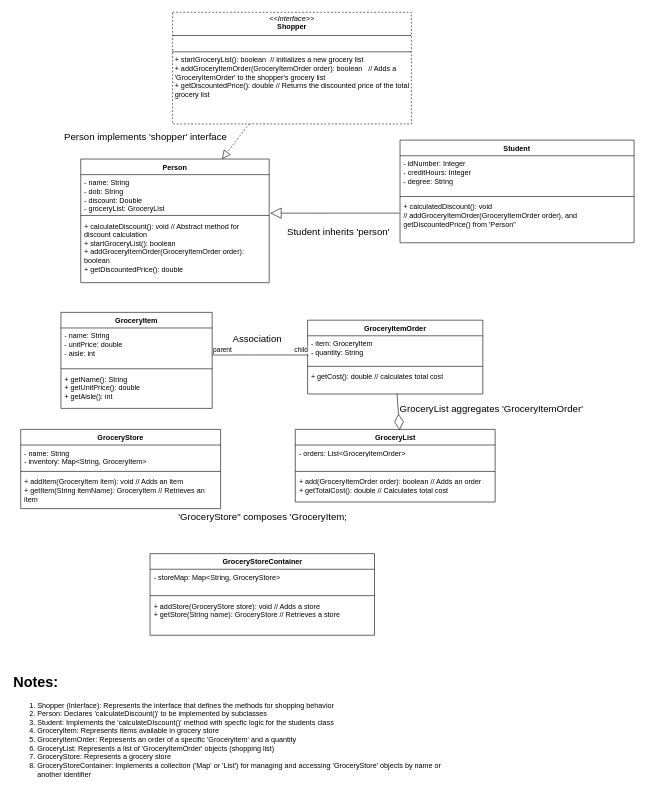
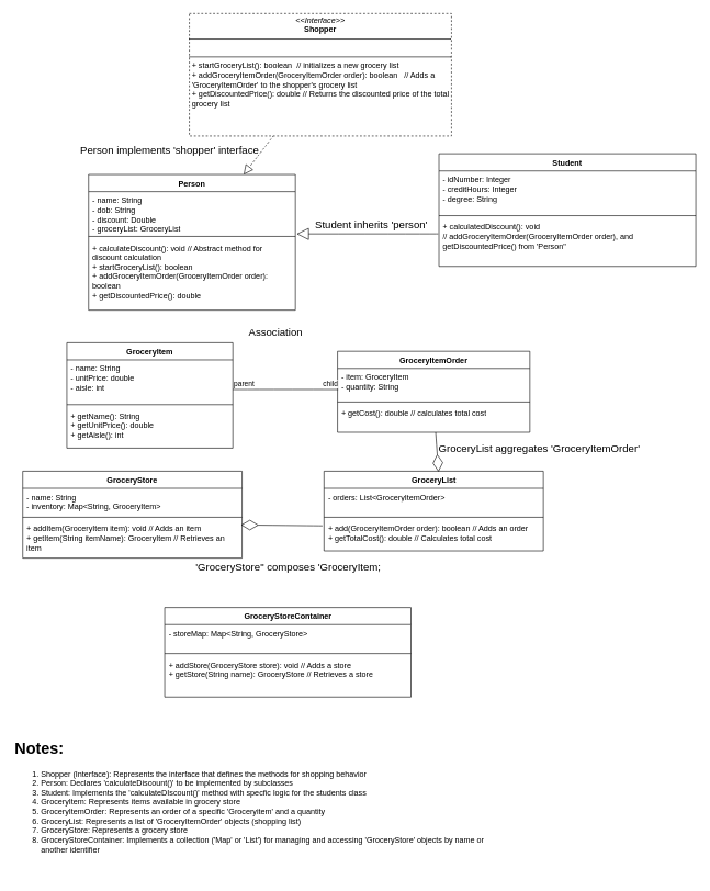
  <mxCell id="0" />
  <mxCell id="1" parent="0" />
  <mxCell id="2" value="Person" style="swimlane;fontStyle=1;align=center;verticalAlign=top;childLayout=stackLayout;horizontal=1;startSize=26;horizontalStack=0;resizeParent=1;resizeParentMax=0;resizeLast=0;collapsible=1;marginBottom=0;whiteSpace=wrap;html=1;" parent="1" vertex="1"><mxGeometry x="134" y="264.5" width="314" height="206" as="geometry" /></mxCell>
  <mxCell id="3" value="- name: String&lt;div&gt;- dob: String&lt;/div&gt;&lt;div&gt;- discount: Double&lt;/div&gt;&lt;div&gt;- groceryList: GroceryList&lt;/div&gt;" style="text;strokeColor=none;fillColor=none;align=left;verticalAlign=top;spacingLeft=4;spacingRight=4;overflow=hidden;rotatable=0;points=[[0,0.5],[1,0.5]];portConstraint=eastwest;whiteSpace=wrap;html=1;" parent="2" vertex="1"><mxGeometry y="26" width="314" height="64" as="geometry" /></mxCell>
  <mxCell id="4" value="" style="line;strokeWidth=1;fillColor=none;align=left;verticalAlign=middle;spacingTop=-1;spacingLeft=3;spacingRight=3;rotatable=0;labelPosition=right;points=[];portConstraint=eastwest;strokeColor=inherit;" parent="2" vertex="1"><mxGeometry y="90" width="314" height="8" as="geometry" /></mxCell>
  <mxCell id="5" value="+ calculateDiscount(): void // Abstract method for discount calculation&amp;nbsp;&lt;div&gt;&lt;div&gt;+ startGroceryList(): boolean&lt;/div&gt;&lt;/div&gt;&lt;div&gt;+ addGroceryItemOrder(GroceryItemOrder order): boolean&lt;/div&gt;&lt;div&gt;+ getDiscountedPrice(): double&amp;nbsp;&lt;/div&gt;" style="text;strokeColor=none;fillColor=none;align=left;verticalAlign=top;spacingLeft=4;spacingRight=4;overflow=hidden;rotatable=0;points=[[0,0.5],[1,0.5]];portConstraint=eastwest;whiteSpace=wrap;html=1;" parent="2" vertex="1"><mxGeometry y="98" width="314" height="108" as="geometry" /></mxCell>
  <mxCell id="6" value="&lt;p style=&quot;margin:0px;margin-top:4px;text-align:center;&quot;&gt;&lt;i&gt;&amp;lt;&amp;lt;Interface&amp;gt;&amp;gt;&lt;/i&gt;&lt;br&gt;&lt;b&gt;Shopper&lt;/b&gt;&lt;/p&gt;&lt;hr size=&quot;1&quot; style=&quot;border-style:solid;&quot;&gt;&lt;p style=&quot;margin:0px;margin-left:4px;&quot;&gt;&lt;br&gt;&lt;/p&gt;&lt;hr size=&quot;1&quot; style=&quot;border-style:solid;&quot;&gt;&lt;p style=&quot;margin:0px;margin-left:4px;&quot;&gt;+ startGroceryList(): boolean&amp;nbsp; // initializes a new grocery list&lt;br&gt;+ addGroceryItemOrder(GroceryItemOrder order): boolean&amp;nbsp; &amp;nbsp;// Adds a 'GroceryItemOrder' to the shopper's grocery list&lt;/p&gt;&lt;p style=&quot;margin:0px;margin-left:4px;&quot;&gt;+ getDiscountedPrice(): double // Returns the discounted price of the total grocery list&lt;/p&gt;" style="verticalAlign=top;align=left;overflow=fill;html=1;whiteSpace=wrap;dashed=1;" parent="1" vertex="1"><mxGeometry x="287" y="20" width="398" height="186" as="geometry" /></mxCell>
  <mxCell id="7" value="GroceryItemOrder" style="swimlane;fontStyle=1;align=center;verticalAlign=top;childLayout=stackLayout;horizontal=1;startSize=26;horizontalStack=0;resizeParent=1;resizeParentMax=0;resizeLast=0;collapsible=1;marginBottom=0;whiteSpace=wrap;html=1;" parent="1" vertex="1"><mxGeometry x="512" y="533" width="292" height="123" as="geometry" /></mxCell>
  <mxCell id="8" value="- item: GroceryItem&lt;div&gt;- quantity: String&lt;/div&gt;" style="text;strokeColor=none;fillColor=none;align=left;verticalAlign=top;spacingLeft=4;spacingRight=4;overflow=hidden;rotatable=0;points=[[0,0.5],[1,0.5]];portConstraint=eastwest;whiteSpace=wrap;html=1;" parent="7" vertex="1"><mxGeometry y="26" width="292" height="47" as="geometry" /></mxCell>
  <mxCell id="9" value="" style="line;strokeWidth=1;fillColor=none;align=left;verticalAlign=middle;spacingTop=-1;spacingLeft=3;spacingRight=3;rotatable=0;labelPosition=right;points=[];portConstraint=eastwest;strokeColor=inherit;" parent="7" vertex="1"><mxGeometry y="73" width="292" height="8" as="geometry" /></mxCell>
  <mxCell id="10" value="+ getCost(): double // calculates total cost" style="text;strokeColor=none;fillColor=none;align=left;verticalAlign=top;spacingLeft=4;spacingRight=4;overflow=hidden;rotatable=0;points=[[0,0.5],[1,0.5]];portConstraint=eastwest;whiteSpace=wrap;html=1;" parent="7" vertex="1"><mxGeometry y="81" width="292" height="42" as="geometry" /></mxCell>
  <mxCell id="11" value="GroceryList" style="swimlane;fontStyle=1;align=center;verticalAlign=top;childLayout=stackLayout;horizontal=1;startSize=26;horizontalStack=0;resizeParent=1;resizeParentMax=0;resizeLast=0;collapsible=1;marginBottom=0;whiteSpace=wrap;html=1;" parent="1" vertex="1"><mxGeometry x="491.5" y="715" width="333" height="121" as="geometry" /></mxCell>
  <mxCell id="12" value="&lt;div&gt;- orders: List&amp;lt;GroceryItemOrder&amp;gt;&amp;nbsp;&lt;/div&gt;" style="text;strokeColor=none;fillColor=none;align=left;verticalAlign=top;spacingLeft=4;spacingRight=4;overflow=hidden;rotatable=0;points=[[0,0.5],[1,0.5]];portConstraint=eastwest;whiteSpace=wrap;html=1;" parent="11" vertex="1"><mxGeometry y="26" width="333" height="40" as="geometry" /></mxCell>
  <mxCell id="13" value="" style="line;strokeWidth=1;fillColor=none;align=left;verticalAlign=middle;spacingTop=-1;spacingLeft=3;spacingRight=3;rotatable=0;labelPosition=right;points=[];portConstraint=eastwest;strokeColor=inherit;" parent="11" vertex="1"><mxGeometry y="66" width="333" height="8" as="geometry" /></mxCell>
  <mxCell id="14" value="+ add(GroceryItemOrder order): boolean // Adds an order&lt;div&gt;+ getTotalCost(): double // Calculates total cost&lt;br&gt;&lt;div&gt;&lt;br&gt;&lt;/div&gt;&lt;/div&gt;" style="text;strokeColor=none;fillColor=none;align=left;verticalAlign=top;spacingLeft=4;spacingRight=4;overflow=hidden;rotatable=0;points=[[0,0.5],[1,0.5]];portConstraint=eastwest;whiteSpace=wrap;html=1;" parent="11" vertex="1"><mxGeometry y="74" width="333" height="47" as="geometry" /></mxCell>
  <mxCell id="15" value="GroceryStore" style="swimlane;fontStyle=1;align=center;verticalAlign=top;childLayout=stackLayout;horizontal=1;startSize=26;horizontalStack=0;resizeParent=1;resizeParentMax=0;resizeLast=0;collapsible=1;marginBottom=0;whiteSpace=wrap;html=1;" parent="1" vertex="1"><mxGeometry x="34" y="715" width="333" height="132" as="geometry" /></mxCell>
  <mxCell id="16" value="- name: String&lt;div&gt;- inventory: Map&amp;lt;String, GroceryItem&amp;gt;&amp;nbsp;&lt;/div&gt;" style="text;strokeColor=none;fillColor=none;align=left;verticalAlign=top;spacingLeft=4;spacingRight=4;overflow=hidden;rotatable=0;points=[[0,0.5],[1,0.5]];portConstraint=eastwest;whiteSpace=wrap;html=1;" parent="15" vertex="1"><mxGeometry y="26" width="333" height="40" as="geometry" /></mxCell>
  <mxCell id="17" value="" style="line;strokeWidth=1;fillColor=none;align=left;verticalAlign=middle;spacingTop=-1;spacingLeft=3;spacingRight=3;rotatable=0;labelPosition=right;points=[];portConstraint=eastwest;strokeColor=inherit;" parent="15" vertex="1"><mxGeometry y="66" width="333" height="8" as="geometry" /></mxCell>
  <mxCell id="18" value="+ addItem(GroceryItem item): void // Adds an item&lt;div&gt;+ getItem(String itemName): GroceryItem // Retrieves an item&lt;br&gt;&lt;div&gt;&lt;br&gt;&lt;/div&gt;&lt;/div&gt;" style="text;strokeColor=none;fillColor=none;align=left;verticalAlign=top;spacingLeft=4;spacingRight=4;overflow=hidden;rotatable=0;points=[[0,0.5],[1,0.5]];portConstraint=eastwest;whiteSpace=wrap;html=1;" parent="15" vertex="1"><mxGeometry y="74" width="333" height="58" as="geometry" /></mxCell>
  <mxCell id="19" value="GroceryStoreContainer" style="swimlane;fontStyle=1;align=center;verticalAlign=top;childLayout=stackLayout;horizontal=1;startSize=26;horizontalStack=0;resizeParent=1;resizeParentMax=0;resizeLast=0;collapsible=1;marginBottom=0;whiteSpace=wrap;html=1;" parent="1" vertex="1"><mxGeometry x="249.5" y="922" width="374" height="136" as="geometry" /></mxCell>
  <mxCell id="20" value="- storeMap: Map&amp;lt;String, GroceryStore&amp;gt;&amp;nbsp;&lt;div&gt;&lt;br&gt;&lt;/div&gt;" style="text;strokeColor=none;fillColor=none;align=left;verticalAlign=top;spacingLeft=4;spacingRight=4;overflow=hidden;rotatable=0;points=[[0,0.5],[1,0.5]];portConstraint=eastwest;whiteSpace=wrap;html=1;" parent="19" vertex="1"><mxGeometry y="26" width="374" height="40" as="geometry" /></mxCell>
  <mxCell id="21" value="" style="line;strokeWidth=1;fillColor=none;align=left;verticalAlign=middle;spacingTop=-1;spacingLeft=3;spacingRight=3;rotatable=0;labelPosition=right;points=[];portConstraint=eastwest;strokeColor=inherit;" parent="19" vertex="1"><mxGeometry y="66" width="374" height="8" as="geometry" /></mxCell>
  <mxCell id="22" value="+ addStore(GroceryStore store): void // Adds a store&lt;div&gt;+ getStore(String name): GroceryStore // Retrieves a store&lt;br&gt;&lt;div&gt;&lt;br&gt;&lt;/div&gt;&lt;/div&gt;" style="text;strokeColor=none;fillColor=none;align=left;verticalAlign=top;spacingLeft=4;spacingRight=4;overflow=hidden;rotatable=0;points=[[0,0.5],[1,0.5]];portConstraint=eastwest;whiteSpace=wrap;html=1;" parent="19" vertex="1"><mxGeometry y="74" width="374" height="62" as="geometry" /></mxCell>
  <mxCell id="23" value="Student" style="swimlane;fontStyle=1;align=center;verticalAlign=top;childLayout=stackLayout;horizontal=1;startSize=26;horizontalStack=0;resizeParent=1;resizeParentMax=0;resizeLast=0;collapsible=1;marginBottom=0;whiteSpace=wrap;html=1;" parent="1" vertex="1"><mxGeometry x="666" y="233" width="390" height="171" as="geometry" /></mxCell>
  <mxCell id="24" value="- idNumber: Integer&lt;div&gt;- creditHours: Integer&lt;/div&gt;&lt;div&gt;- degree: String&lt;/div&gt;" style="text;strokeColor=none;fillColor=none;align=left;verticalAlign=top;spacingLeft=4;spacingRight=4;overflow=hidden;rotatable=0;points=[[0,0.5],[1,0.5]];portConstraint=eastwest;whiteSpace=wrap;html=1;" parent="23" vertex="1"><mxGeometry y="26" width="390" height="64" as="geometry" /></mxCell>
  <mxCell id="25" value="" style="line;strokeWidth=1;fillColor=none;align=left;verticalAlign=middle;spacingTop=-1;spacingLeft=3;spacingRight=3;rotatable=0;labelPosition=right;points=[];portConstraint=eastwest;strokeColor=inherit;" parent="23" vertex="1"><mxGeometry y="90" width="390" height="8" as="geometry" /></mxCell>
  <mxCell id="26" value="+ calculatedDiscount(): void&lt;div&gt;// addGroceryItemOrder(GroceryItemOrder order), and getDiscountedPrice() from 'Person&quot;&lt;/div&gt;" style="text;strokeColor=none;fillColor=none;align=left;verticalAlign=top;spacingLeft=4;spacingRight=4;overflow=hidden;rotatable=0;points=[[0,0.5],[1,0.5]];portConstraint=eastwest;whiteSpace=wrap;html=1;" parent="23" vertex="1"><mxGeometry y="98" width="390" height="73" as="geometry" /></mxCell>
  <mxCell id="27" value="GroceryItem" style="swimlane;fontStyle=1;align=center;verticalAlign=top;childLayout=stackLayout;horizontal=1;startSize=26;horizontalStack=0;resizeParent=1;resizeParentMax=0;resizeLast=0;collapsible=1;marginBottom=0;whiteSpace=wrap;html=1;" parent="1" vertex="1"><mxGeometry x="101" y="520" width="252" height="160" as="geometry" /></mxCell>
  <mxCell id="28" value="- name: String&lt;div&gt;- unitPrice: double&lt;/div&gt;&lt;div&gt;- aisle: int&lt;/div&gt;" style="text;strokeColor=none;fillColor=none;align=left;verticalAlign=top;spacingLeft=4;spacingRight=4;overflow=hidden;rotatable=0;points=[[0,0.5],[1,0.5]];portConstraint=eastwest;whiteSpace=wrap;html=1;" parent="27" vertex="1"><mxGeometry y="26" width="252" height="64" as="geometry" /></mxCell>
  <mxCell id="29" value="" style="line;strokeWidth=1;fillColor=none;align=left;verticalAlign=middle;spacingTop=-1;spacingLeft=3;spacingRight=3;rotatable=0;labelPosition=right;points=[];portConstraint=eastwest;strokeColor=inherit;" parent="27" vertex="1"><mxGeometry y="90" width="252" height="8" as="geometry" /></mxCell>
  <mxCell id="30" value="+ getName(): String&lt;div&gt;+ getUnitPrice(): double&lt;/div&gt;&lt;div&gt;+ getAisle(): int&lt;/div&gt;" style="text;strokeColor=none;fillColor=none;align=left;verticalAlign=top;spacingLeft=4;spacingRight=4;overflow=hidden;rotatable=0;points=[[0,0.5],[1,0.5]];portConstraint=eastwest;whiteSpace=wrap;html=1;" parent="27" vertex="1"><mxGeometry y="98" width="252" height="62" as="geometry" /></mxCell>
  <mxCell id="31" value="" style="endArrow=block;dashed=1;endFill=0;endSize=12;html=1;rounded=0;fontSize=12;curved=1;entryX=0.75;entryY=0;entryDx=0;entryDy=0;" parent="1" source="6" target="2" edge="1"><mxGeometry width="160" relative="1" as="geometry"><mxPoint x="395" y="287" as="sourcePoint" /><mxPoint x="555" y="287" as="targetPoint" /></mxGeometry></mxCell>
- <mxCell id="32" value="Person implements 'shopper' interface&amp;nbsp;" style="text;html=1;align=center;verticalAlign=middle;resizable=0;points=[];autosize=1;strokeColor=none;fillColor=none;fontSize=16;" parent="1" vertex="1"><mxGeometry x="97" y="212" width="294" height="31" as="geometry" /></mxCell>
+ <mxCell id="32" value="Person implements 'shopper' interface&amp;nbsp;" style="text;html=1;align=center;verticalAlign=middle;resizable=0;points=[];autosize=1;strokeColor=none;fillColor=none;fontSize=16;" parent="1" vertex="1"><mxGeometry x="112" y="212" width="294" height="31" as="geometry" /></mxCell>
  <mxCell id="33" value="" style="endArrow=block;endSize=16;endFill=0;html=1;rounded=0;fontSize=12;curved=1;exitX=-0.003;exitY=0.324;exitDx=0;exitDy=0;exitPerimeter=0;entryX=1.006;entryY=1.003;entryDx=0;entryDy=0;entryPerimeter=0;" parent="1" source="26" target="3" edge="1"><mxGeometry width="160" relative="1" as="geometry"><mxPoint x="455" y="287" as="sourcePoint" /><mxPoint x="615" y="287" as="targetPoint" /></mxGeometry></mxCell>
- <mxCell id="34" value="Student inherits 'person'" style="text;html=1;align=center;verticalAlign=middle;resizable=0;points=[];autosize=1;strokeColor=none;fillColor=none;fontSize=16;" parent="1" vertex="1"><mxGeometry x="468" y="370" width="189" height="31" as="geometry" /></mxCell>
+ <mxCell id="34" value="Student inherits 'person'" style="text;html=1;align=center;verticalAlign=middle;resizable=0;points=[];autosize=1;strokeColor=none;fillColor=none;fontSize=16;" parent="1" vertex="1"><mxGeometry x="468" y="325" width="189" height="31" as="geometry" /></mxCell>
  <mxCell id="35" value="" style="endArrow=none;html=1;edgeStyle=orthogonalEdgeStyle;rounded=0;fontSize=12;startSize=8;endSize=8;curved=1;" parent="1" edge="1"><mxGeometry relative="1" as="geometry"><mxPoint x="353" y="591" as="sourcePoint" /><mxPoint x="513" y="591" as="targetPoint" /></mxGeometry></mxCell>
  <mxCell id="36" value="parent" style="edgeLabel;resizable=0;html=1;align=left;verticalAlign=bottom;" parent="35" connectable="0" vertex="1"><mxGeometry x="-1" relative="1" as="geometry" /></mxCell>
  <mxCell id="37" value="child" style="edgeLabel;resizable=0;html=1;align=right;verticalAlign=bottom;" parent="35" connectable="0" vertex="1"><mxGeometry x="1" relative="1" as="geometry" /></mxCell>
- <mxCell id="38" value="Association&amp;nbsp;" style="text;html=1;align=center;verticalAlign=middle;resizable=0;points=[];autosize=1;strokeColor=none;fillColor=none;fontSize=16;" parent="1" vertex="1"><mxGeometry x="378" y="548" width="104" height="31" as="geometry" /></mxCell>
+ <mxCell id="38" value="Association&amp;nbsp;" style="text;html=1;align=center;verticalAlign=middle;resizable=0;points=[];autosize=1;strokeColor=none;fillColor=none;fontSize=16;" parent="1" vertex="1"><mxGeometry x="368" y="488" width="104" height="31" as="geometry" /></mxCell>
  <mxCell id="39" value="" style="endArrow=diamondThin;endFill=0;endSize=24;html=1;rounded=0;fontSize=12;curved=1;entryX=0.522;entryY=0.008;entryDx=0;entryDy=0;entryPerimeter=0;" parent="1" target="11" edge="1"><mxGeometry width="160" relative="1" as="geometry"><mxPoint x="661" y="656" as="sourcePoint" /><mxPoint x="821" y="656" as="targetPoint" /></mxGeometry></mxCell>
  <mxCell id="40" value="GroceryList aggregates 'GroceryItemOrder'" style="text;html=1;align=center;verticalAlign=middle;resizable=0;points=[];autosize=1;strokeColor=none;fillColor=none;fontSize=16;" parent="1" vertex="1"><mxGeometry x="656" y="665" width="324" height="31" as="geometry" /></mxCell>
+ <mxCell id="41" value="" style="endArrow=diamondThin;endFill=0;endSize=24;html=1;rounded=0;fontSize=12;curved=1;exitX=-0.007;exitY=0.191;exitDx=0;exitDy=0;exitPerimeter=0;entryX=0.995;entryY=0.132;entryDx=0;entryDy=0;entryPerimeter=0;" parent="1" source="14" target="18" edge="1"><mxGeometry width="160" relative="1" as="geometry"><mxPoint x="344" y="840" as="sourcePoint" /><mxPoint x="439" y="755" as="targetPoint" /></mxGeometry></mxCell>
  <mxCell id="42" value="'GroceryStore&quot; composes 'GroceryItem;" style="text;html=1;align=center;verticalAlign=middle;resizable=0;points=[];autosize=1;strokeColor=none;fillColor=none;fontSize=16;" parent="1" vertex="1"><mxGeometry x="287" y="844" width="299" height="31" as="geometry" /></mxCell>
  <mxCell id="43" value="&lt;h1 style=&quot;margin-top: 0px;&quot;&gt;Notes:&lt;/h1&gt;&lt;p&gt;&lt;/p&gt;&lt;div&gt;&lt;ol&gt;&lt;li&gt;Shopper (Interface): Represents the interface that defines the methods for shopping behavior&lt;/li&gt;&lt;li&gt;Person: Declares 'calculateDiscount()' to be implemented by subclasses&lt;/li&gt;&lt;li&gt;Student: Implements the 'calculateDIscount()' method with specfic logic for the students class&amp;nbsp;&lt;/li&gt;&lt;li&gt;GroceryItem: Represents items available in grocery store&lt;/li&gt;&lt;li&gt;GroceryItemOrder: Represents an order of a specific 'Groceryitem' and a quantity&lt;/li&gt;&lt;li&gt;GroceryList: Represents a list of 'GroceryItemOrder' objects (shopping list)&lt;/li&gt;&lt;li&gt;GroceryStore: Represents a grocery store&lt;/li&gt;&lt;li&gt;GroceryStoreContainer: Implements a collection ('Map' or 'List') for managing and accessing 'GroceryStore' objects by name or another identifier&lt;/li&gt;&lt;/ol&gt;&lt;/div&gt;&lt;p&gt;&lt;/p&gt;" style="text;html=1;whiteSpace=wrap;overflow=hidden;rounded=0;" parent="1" vertex="1"><mxGeometry x="20" y="1116" width="729" height="215" as="geometry" /></mxCell>
